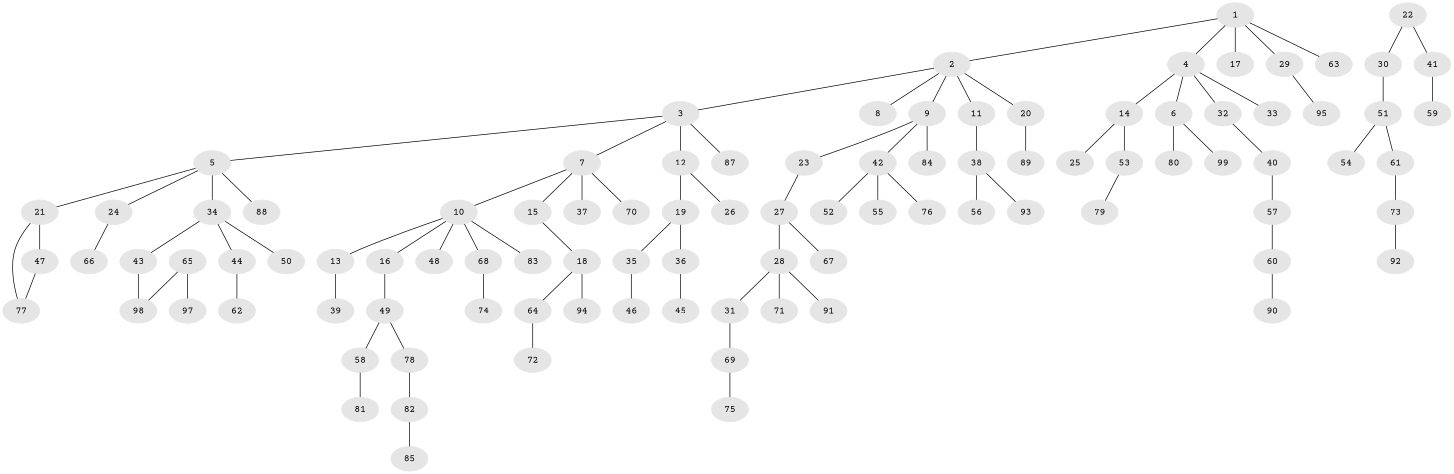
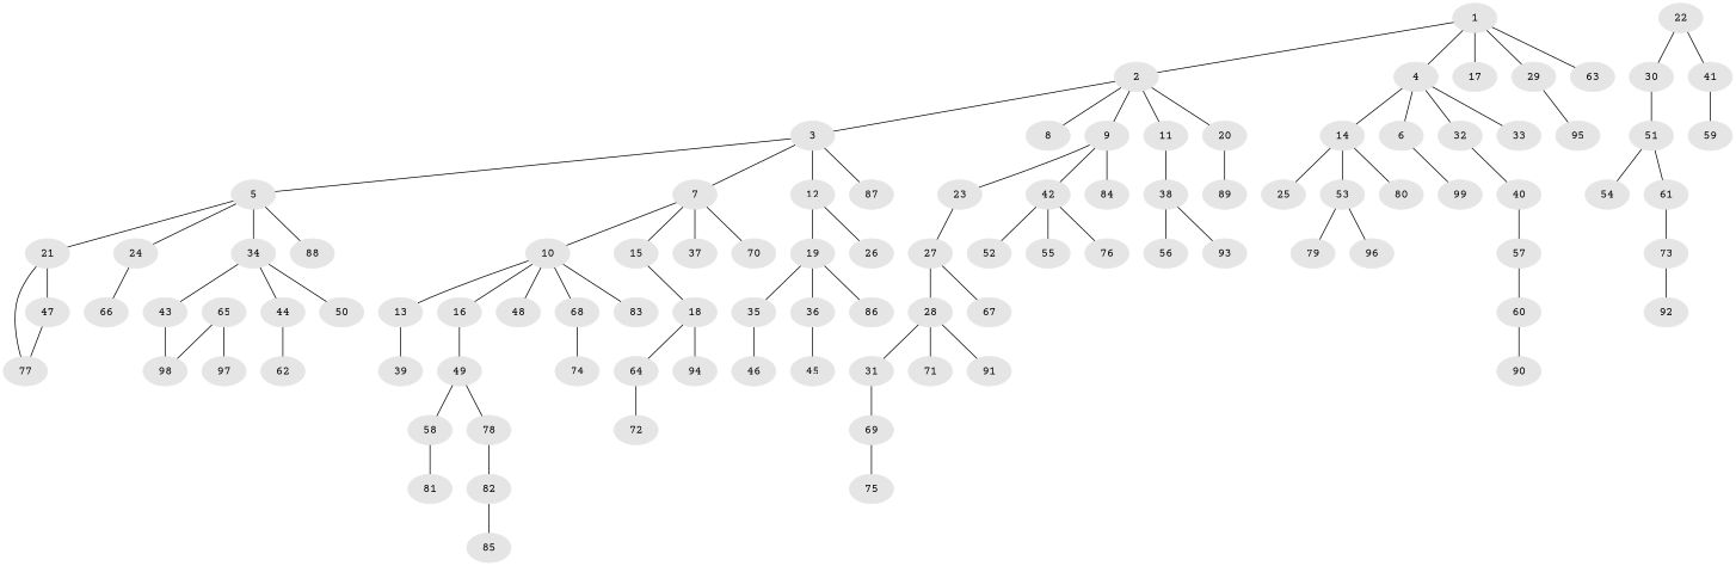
  graph {
    fontname="Courier Prime"
    node [color=gray90 fontname="Courier Prime" style=filled]
    edge [fontname="Courier Prime"]
    1
    2
    4
    17
    29
    63
    3
    8
    9
    11
    20
    6
    14
    32
    33
    95
    5
    7
    12
    87
    23
    42
    84
    38
    89
    21
    24
    34
    88
    10
    15
    37
    70
    19
    26
    80
    99
    25
    53
    40
    47
    77
    66
    43
    44
    50
    13
    16
    48
    68
    83
    18
    27
    52
    55
    76
    39
    49
    74
    56
    93
    35
    36
+   86
    79
+   96
    64
    94
    58
    78
    72
    46
    45
    22
    30
    41
    51
    59
    28
    67
    31
    71
    91
    69
    54
    61
    75
    57
    98
    62
    60
    65
    97
    81
    82
    73
    90
    92
    85
    1 -- 2
    1 -- 4
    1 -- 17
    1 -- 29
    1 -- 63
    2 -- 3
    2 -- 8
    2 -- 9
    2 -- 11
    2 -- 20
    4 -- 6
    4 -- 14
    4 -- 32
    4 -- 33
    29 -- 95
    3 -- 5
    3 -- 7
    3 -- 12
    3 -- 87
    9 -- 23
    9 -- 42
    9 -- 84
    11 -- 38
    20 -- 89
-   6 -- 80
+   14 -- 80
    6 -- 99
    14 -- 25
    14 -- 53
    32 -- 40
    5 -- 21
    5 -- 24
    5 -- 34
    5 -- 88
    7 -- 10
    7 -- 15
    7 -- 37
    7 -- 70
    12 -- 19
    12 -- 26
    23 -- 27
    42 -- 52
    42 -- 55
    42 -- 76
    38 -- 56
    38 -- 93
    21 -- 47
    21 -- 77
    24 -- 66
    34 -- 43
    34 -- 44
    34 -- 50
    10 -- 13
    10 -- 16
    10 -- 48
    10 -- 68
    10 -- 83
    15 -- 18
    19 -- 35
    19 -- 36
+   19 -- 86
    53 -- 79
+   53 -- 96
    40 -- 57
    47 -- 77
    43 -- 98
    44 -- 62
    13 -- 39
    16 -- 49
    68 -- 74
    18 -- 64
    18 -- 94
    27 -- 28
    27 -- 67
    49 -- 58
    49 -- 78
    35 -- 46
    36 -- 45
    64 -- 72
    58 -- 81
    78 -- 82
    22 -- 30
    22 -- 41
    30 -- 51
    41 -- 59
    51 -- 54
    51 -- 61
    28 -- 31
    28 -- 71
    28 -- 91
    31 -- 69
    69 -- 75
    61 -- 73
    57 -- 60
    60 -- 90
    65 -- 98
    65 -- 97
    82 -- 85
    73 -- 92
  }
